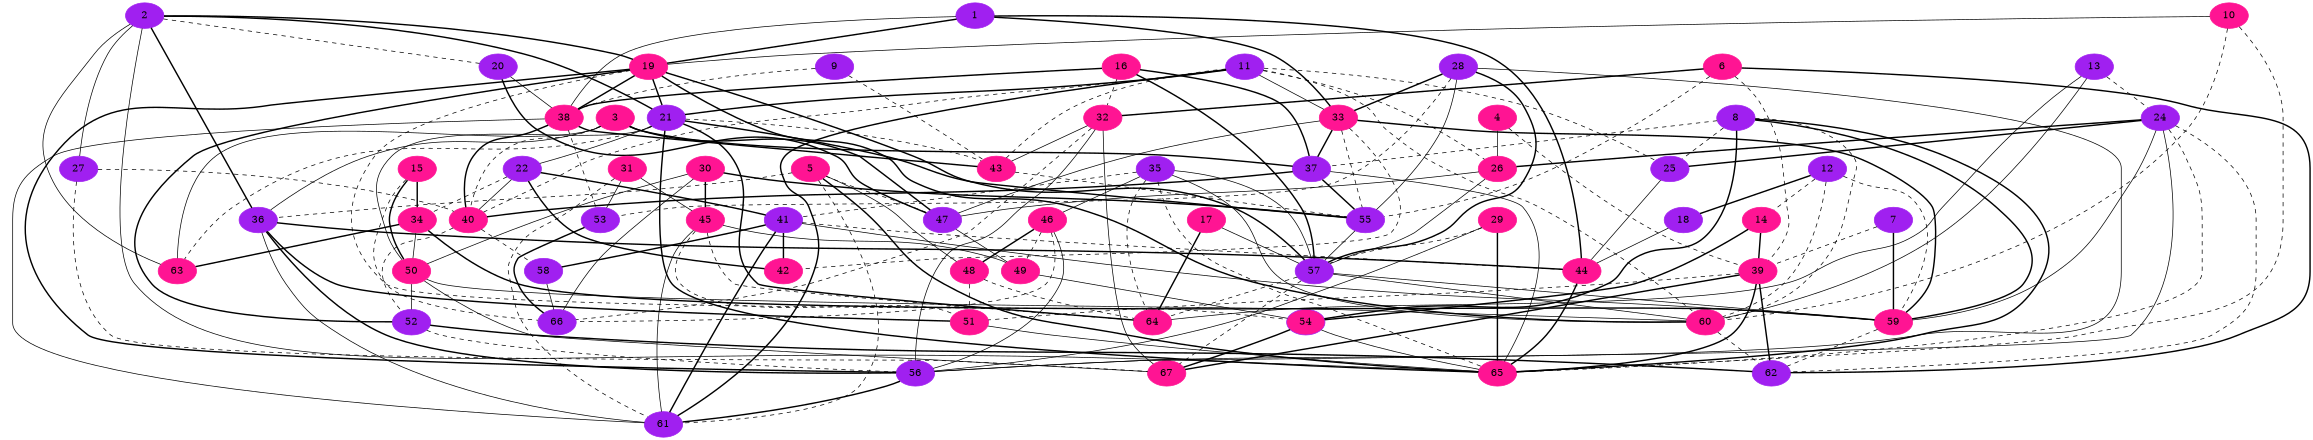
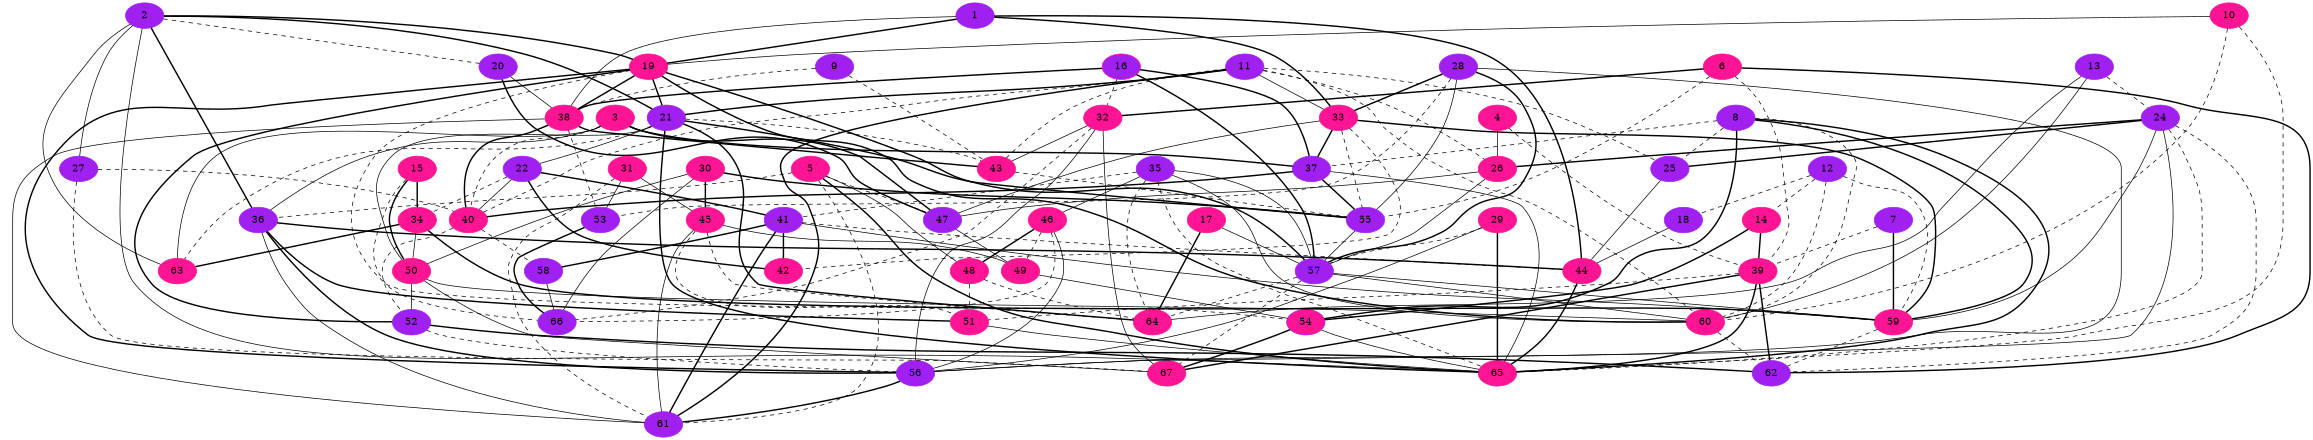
  graph {
    node [color=deeppink style=filled]
    edge [style=bold weight=1.0]
    1 [color=purple]
    19
    33
    38
    44
    21 [color=purple]
    54 [color=purple fillcolor=deeppink]
    60
    57 [color=purple]
    52 [color=purple]
    56 [color=purple]
    37 [color=purple]
    47 [color=purple]
    55 [color=purple]
    59
    42
    40
    61 [color=purple]
    43
    53 [color=purple]
    65
    2 [color=purple]
    20 [color=purple]
    27 [color=purple]
    36 [color=purple]
    63
    64
    50
    22 [color=purple]
    67
    51
    3
    58 [color=purple]
    49
    4
    26
    39
    62 [color=purple]
    5
    48
    6
    32
    66 [color=purple]
    7 [color=purple]
    8 [color=purple]
    25 [color=purple]
    9 [color=purple]
    10
    11 [color=purple]
    12 [color=purple]
    14
    18 [color=purple]
    13 [color=purple]
    24 [color=purple]
    15
    34
-   16
+   16 [fillcolor=purple]
    17
    41 [color=purple]
    46
    28 [color=purple]
    29
    30
    45
    31
    35 [color=purple]
    1 -- 19
    1 -- 33
    1 -- 38 [style=solid]
    1 -- 44
    19 -- 38
    19 -- 21
    19 -- 54 [style=dashed]
    19 -- 60
    19 -- 57
    19 -- 52
    19 -- 56
    33 -- 37
    33 -- 47 [style=solid]
    33 -- 55 [style=dashed weight=2.0]
    33 -- 59
    33 -- 42 [style=dashed]
    38 -- 40
    38 -- 61 [style=solid]
    38 -- 43
    38 -- 53 [style=dashed]
    44 -- 65
    21 -- 55
    21 -- 43 [style=dashed]
    21 -- 65
    21 -- 63 [style=dashed]
    21 -- 64
    21 -- 50 [style=solid]
    21 -- 22 [style=solid]
    54 -- 65 [style=solid]
    54 -- 67
    60 -- 62 [style=dashed weight=2.0]
    57 -- 60 [style=solid]
    57 -- 59 [style=solid]
    57 -- 64 [style=dashed]
    57 -- 67 [style=dashed]
    52 -- 56 [style=dashed weight=2.0]
    52 -- 62
    56 -- 61
    37 -- 55
    37 -- 40
    37 -- 65 [style=solid]
    47 -- 49 [style=solid]
    55 -- 57 [style=solid]
    59 -- 62 [style=dashed]
    40 -- 52 [style=dashed]
    40 -- 58 [style=dashed]
    43 -- 55 [style=dashed weight=2.0]
    53 -- 66
    2 -- 19
    2 -- 21
    2 -- 65 [style=solid]
    2 -- 20 [style=dashed]
    2 -- 27 [style=solid]
    2 -- 36
    2 -- 63 [style=solid]
    20 -- 38 [style=solid]
    20 -- 47
    27 -- 40 [style=dashed]
    27 -- 67 [style=dashed]
    36 -- 44
    36 -- 56
    36 -- 61 [style=solid]
    36 -- 51
    50 -- 60 [style=solid]
    50 -- 52 [style=solid]
    50 -- 67 [style=solid]
    22 -- 42
    22 -- 40 [style=solid]
    22 -- 34 [style=dashed]
    22 -- 41
    51 -- 65 [style=solid]
    3 -- 37
    3 -- 47
    3 -- 40 [style=dashed]
    3 -- 36 [style=solid]
    3 -- 63 [style=solid]
    58 -- 66 [style=solid]
    49 -- 54 [style=solid]
    4 -- 26 [style=solid]
    4 -- 39 [style=dashed]
    26 -- 57 [style=solid]
    26 -- 47 [style=solid]
    39 -- 65
    39 -- 67
    39 -- 51 [style=dashed]
    39 -- 62
    5 -- 47 [style=dashed]
    5 -- 61 [style=dashed]
    5 -- 65
    5 -- 36 [style=dashed]
    5 -- 48 [style=solid]
    48 -- 64 [style=dashed]
    48 -- 51 [style=dashed]
    6 -- 55 [style=dashed]
    6 -- 39 [style=dashed]
    6 -- 62
    6 -- 32
    32 -- 56 [style=solid]
    32 -- 43 [style=solid]
    32 -- 67 [style=solid]
    32 -- 66 [style=dashed]
    7 -- 59
    7 -- 39 [style=dashed]
    8 -- 54
    8 -- 60 [style=dashed]
    8 -- 37 [style=dashed]
    8 -- 59
    8 -- 65
    8 -- 25 [style=dashed]
    25 -- 44 [style=solid]
    9 -- 38 [style=dashed]
    9 -- 43 [style=dashed]
    10 -- 19 [style=solid]
    10 -- 60 [style=dashed]
    10 -- 65 [style=dashed]
    11 -- 33 [style=solid]
    11 -- 21
    11 -- 60 [style=dashed]
    11 -- 40 [style=dashed]
    11 -- 61
    11 -- 43 [style=dashed]
    11 -- 26 [style=dashed]
    11 -- 25 [style=dashed]
    12 -- 60 [style=dashed]
    12 -- 59 [style=dashed]
    12 -- 14 [style=dashed]
-   12 -- 18
+   12 -- 18 [style=dashed]
    14 -- 54
    14 -- 39
    18 -- 44 [style=solid]
    13 -- 60 [style=solid]
    13 -- 64 [style=solid]
    13 -- 24 [style=dashed]
    24 -- 56 [style=solid]
    24 -- 59 [style=solid]
    24 -- 65 [style=dashed]
    24 -- 26
    24 -- 62 [style=dashed]
    24 -- 25
    15 -- 50
    15 -- 66 [style=dashed]
    15 -- 34
    34 -- 59
    34 -- 63
    34 -- 50 [style=solid]
    16 -- 38
    16 -- 57
    16 -- 37
    16 -- 32 [style=dashed]
    17 -- 57 [style=solid]
    17 -- 64
    41 -- 44 [style=dashed]
    41 -- 59 [style=solid]
    41 -- 42
    41 -- 61
    41 -- 58
    46 -- 56 [style=solid]
    46 -- 49 [style=dashed]
    46 -- 48
    46 -- 66 [style=dashed]
    28 -- 33
    28 -- 57
    28 -- 56 [style=solid]
    28 -- 55 [style=solid]
    28 -- 53 [style=dashed]
    29 -- 57 [style=dashed]
    29 -- 56 [style=solid]
    29 -- 65
    30 -- 55
    30 -- 50 [style=solid]
    30 -- 66 [style=solid]
    30 -- 45
    45 -- 61 [style=solid]
    45 -- 64 [style=dashed]
    45 -- 51 [style=dashed]
    45 -- 49 [style=solid]
    31 -- 61 [style=dashed]
    31 -- 53 [style=solid]
    31 -- 45 [style=solid]
    35 -- 60 [style=solid]
    35 -- 57 [style=solid]
    35 -- 65 [style=dashed]
    35 -- 64 [style=dashed]
    35 -- 41 [style=dashed]
    35 -- 46 [style=solid]
  }
